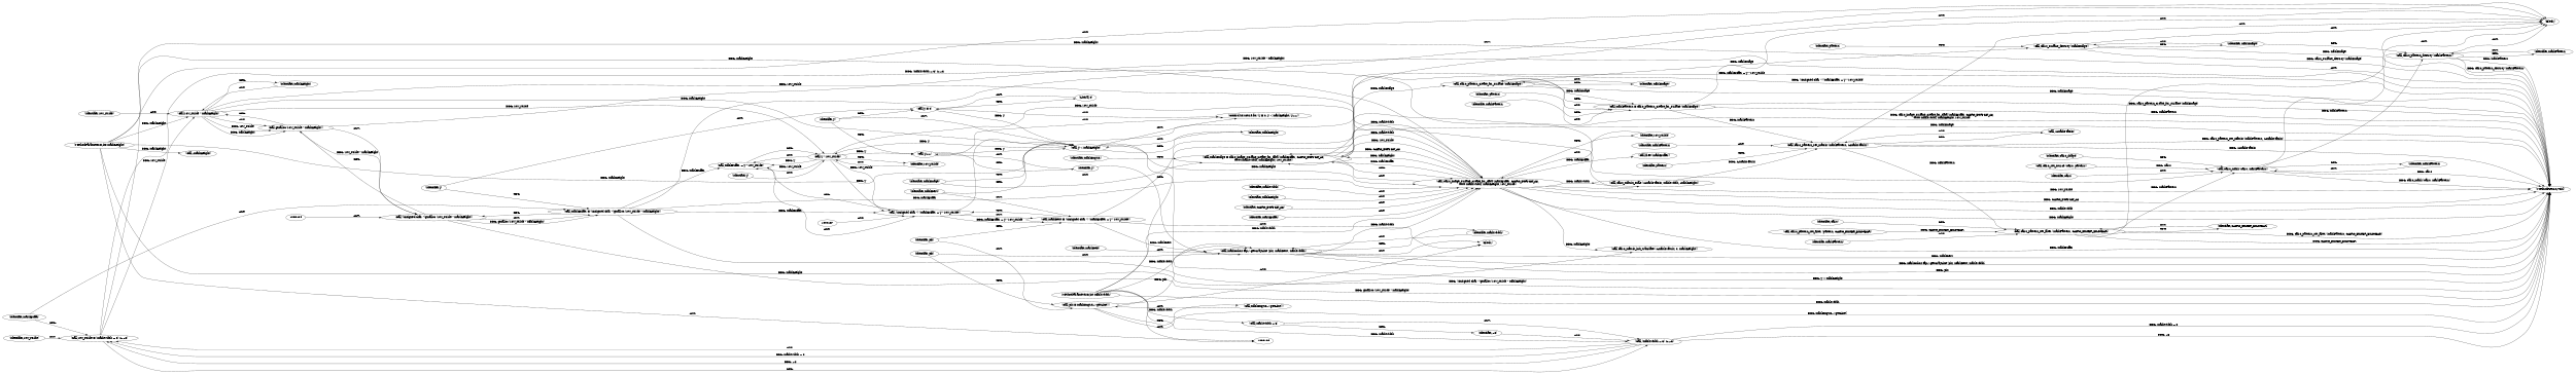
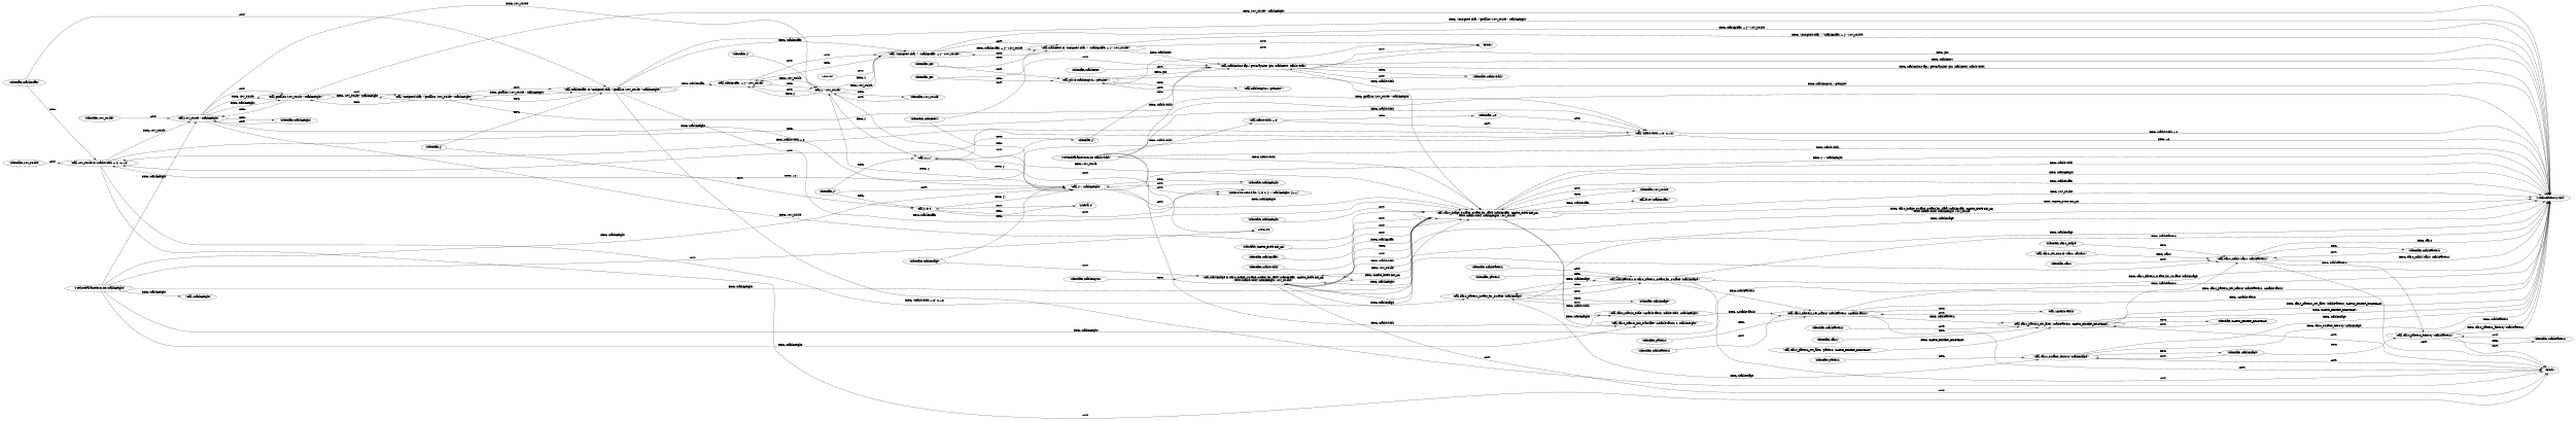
  digraph {
    rankdir=LR
    n1 [label="(Call,maskImage = cairo_image_surface_create_for_data (maskBuffer, CAIRO_FORMAT_A8,\n\t\t\t\t\t\t maskWidth, maskHeight, row_stride))"]
    n2 [label="(Call,cairo_image_surface_create_for_data (maskBuffer, CAIRO_FORMAT_A8,\n\t\t\t\t\t\t maskWidth, maskHeight, row_stride))"]
    n3 [label="(Call,cairo_pattern_create_for_surface (maskImage))"]
    n4 [label="(Block,)"]
    n5 [label="(MethodReturn,void)"]
    n6 [label="(Call,free (maskBuffer))"]
    n7 [label="(Call,cairo_matrix_scale (&maskMatrix, maskWidth, -maskHeight))"]
    n8 [label="(Call,cairo_matrix_init_translate (&maskMatrix, 0, maskHeight))"]
    n9 [label="(Identifier,row_stride)"]
    n10 [label="(Call,maskPattern = cairo_pattern_create_for_surface (maskImage))"]
    n11 [label="(Call,cairo_surface_destroy (maskImage))"]
    n12 [label="(Identifier,maskImage)"]
    n13 [label="(Call,cairo_pattern_set_matrix (maskPattern, &maskMatrix))"]
    n14 [label="(Call,maskBuffer = (unsigned char *)gmalloc (row_stride * maskHeight))"]
    n15 [label="(Call,(unsigned char *)gmalloc (row_stride * maskHeight))"]
    n16 [label="(Call,(unsigned char *) (maskBuffer + y * row_stride))"]
    n17 [label="(Call,maskBuffer + y * row_stride)"]
    n18 [label="(Call,gmalloc (row_stride * maskHeight))"]
    n19 [label="(Call,maskDest = (unsigned char *) (maskBuffer + y * row_stride))"]
    n20 [label="(Call,y * row_stride)"]
    n21 [label="(Call,row_stride * maskHeight)"]
    n22 [label="(Call,y < maskHeight)"]
    n23 [label="(Identifier,maskHeight)"]
    n24 [label="(Call,y++)"]
    n25 [label="(Identifier,row_stride)"]
    n26 [label="(Identifier,maskHeight)"]
    n27 [label="(ControlStructure,for (y = 0; y < maskHeight; y++))"]
    n28 [label="(Call,row_stride = (maskWidth + 3) & ~3)"]
    n29 [label="(Call,(maskWidth + 3) & ~3)"]
    n30 [label="(Call,cairo_mask (cairo, maskPattern))"]
    n31 [label="(Identifier,~3)"]
    n32 [label="(MethodParameterIn,int maskWidth)"]
    n33 [label="(Call,maskColorMap->getGrayLine (pix, maskDest, maskWidth))"]
    n34 [label="(Call,maskWidth + 3)"]
    1000104
    n36 [label="(Identifier,maskWidth)"]
    n37 [label="(Block,)"]
    n38 [label="(MethodParameterIn,int maskHeight)"]
    n39 [label="(Call,-maskHeight)"]
    n40 [label="(Call,pix = maskImgStr->getLine())"]
    n41 [label="(Call,maskImgStr->getLine())"]
    n42 [label="(Identifier,y)"]
    n43 [label="(Call,y = 0)"]
    n44 [label="(Literal,0)"]
    n45 [label="(Identifier,maskImage)"]
    n46 [label="(Call,cairo_pattern_set_filter (maskPattern, CAIRO_FILTER_BILINEAR))"]
    n47 [label="(Call,&maskMatrix)"]
    n48 [label="(Identifier,CAIRO_FILTER_BILINEAR)"]
    n49 [label="(Call,cairo_pattern_destroy (maskPattern))"]
    n50 [label="(Identifier,maskPattern)"]
    n51 [label="(Identifier,maskPattern)"]
    n52 [label="(Identifier,maskPattern)"]
    n53 [label="(Identifier,y)"]
    n54 [label="(Identifier,maskPattern)"]
    n55 [label="(Identifier,cairo_shape)"]
    n56 [label="(Identifier,y)"]
    n57 [label="(Identifier,row_stride)"]
    n58 [label="(Identifier,pattern)"]
    n59 [label="(Identifier,pattern)"]
    n60 [label="(Identifier,maskDest)"]
    n61 [label="(Identifier,maskWidth)"]
    n62 [label="(Identifier,pix)"]
    n63 [label="(Call,cairo_set_source (cairo, pattern))"]
    n64 [label="(Identifier,maskDest)"]
    n65 [label="(Identifier,maskHeight)"]
    n66 [label="(Identifier,row_stride)"]
    n67 [label="(Identifier,pattern)"]
    n68 [label="(Identifier,cairo)"]
    n69 [label="(Identifier,pix)"]
    n70 [label="(Identifier,maskBuffer)"]
    n71 [label="(Call,cairo_pattern_set_filter (pattern, CAIRO_FILTER_BILINEAR))"]
    n72 [label="(Identifier,CAIRO_FORMAT_A8)"]
    n73 [label="(Identifier,cairo)"]
    n74 [label="(Identifier,maskImage)"]
    n75 [label="(Identifier,maskBuffer)"]
    n76 [label="(Identifier,y)"]
    n77 [label="(Identifier,maskImgStr)"]
    n78 [label="(Identifier,maskPattern)"]
-   1000134
    1000157
    n1 -> n2 [label="CFG: "]
    n1 -> n3 [label="DDG: maskImage"]
    n1 -> n4 [label="AST: "]
    n1 -> n5 [label="DDG: cairo_image_surface_create_for_data (maskBuffer, CAIRO_FORMAT_A8,\n\t\t\t\t\t\t maskWidth, maskHeight, row_stride)"]
    n1 -> n5 [label="DDG: maskImage"]
    n2 -> n1 [label="AST: "]
    n2 -> n1 [label="DDG: maskWidth"]
    n2 -> n1 [label="DDG: row_stride"]
    n2 -> n1 [label="DDG: CAIRO_FORMAT_A8"]
    n2 -> n1 [label="DDG: maskHeight"]
    n2 -> n1 [label="DDG: maskBuffer"]
    n2 -> n5 [label="DDG: maskHeight"]
    n2 -> n5 [label="DDG: maskBuffer"]
    n2 -> n5 [label="DDG: row_stride"]
    n2 -> n5 [label="DDG: CAIRO_FORMAT_A8"]
    n2 -> n5 [label="DDG: maskWidth"]
    n2 -> n6 [label="DDG: maskBuffer"]
    n2 -> n7 [label="DDG: maskWidth"]
    n2 -> n8 [label="DDG: maskHeight"]
    n2 -> n9 [label="CFG: "]
    n3 -> n5 [label="DDG: maskImage"]
    n3 -> n10 [label="AST: "]
    n3 -> n10 [label="DDG: maskImage"]
    n3 -> n11 [label="DDG: maskImage"]
    n3 -> n12 [label="CFG: "]
    n7 -> n13 [label="DDG: &maskMatrix"]
    n9 -> n2 [label="AST: "]
    n10 -> n3 [label="CFG: "]
    n10 -> n4 [label="AST: "]
    n10 -> n5 [label="DDG: cairo_pattern_create_for_surface (maskImage)"]
    n10 -> n5 [label="DDG: maskPattern"]
    n10 -> n13 [label="DDG: maskPattern"]
    n11 -> n4 [label="AST: "]
    n11 -> n5 [label="DDG: cairo_surface_destroy (maskImage)"]
    n11 -> n5 [label="DDG: maskImage"]
    n11 -> n45 [label="CFG: "]
    n12 -> n3 [label="AST: "]
    n13 -> n4 [label="AST: "]
    n13 -> n5 [label="DDG: cairo_pattern_set_matrix (maskPattern, &maskMatrix)"]
    n13 -> n5 [label="DDG: &maskMatrix"]
    n13 -> n46 [label="DDG: maskPattern"]
    n13 -> n47 [label="CFG: "]
    n14 -> n2 [label="DDG: maskBuffer"]
    n14 -> n4 [label="AST: "]
    n14 -> n5 [label="DDG: (unsigned char *)gmalloc (row_stride * maskHeight)"]
    n14 -> n15 [label="CFG: "]
    n14 -> n16 [label="DDG: maskBuffer"]
    n14 -> n17 [label="DDG: maskBuffer"]
    n15 -> n5 [label="DDG: gmalloc (row_stride * maskHeight)"]
    n15 -> n14 [label="AST: "]
    n15 -> n14 [label="DDG: gmalloc (row_stride * maskHeight)"]
    n15 -> n18 [label="CFG: "]
    n16 -> n5 [label="DDG: maskBuffer + y * row_stride"]
    n16 -> n17 [label="CFG: "]
    n16 -> n19 [label="AST: "]
    n16 -> n19 [label="DDG: maskBuffer + y * row_stride"]
    n17 -> n16 [label="AST: "]
    n17 -> n20 [label="CFG: "]
    n18 -> n5 [label="DDG: row_stride * maskHeight"]
    n18 -> n15 [label="AST: "]
    n18 -> n15 [label="DDG: row_stride * maskHeight"]
    n18 -> n21 [label="CFG: "]
    n19 -> n5 [label="DDG: (unsigned char *) (maskBuffer + y * row_stride)"]
    n19 -> n16 [label="CFG: "]
    n19 -> n33 [label="DDG: maskDest"]
    n19 -> n37 [label="AST: "]
    n20 -> n2 [label="DDG: row_stride"]
    n20 -> n16 [label="DDG: y"]
    n20 -> n16 [label="DDG: row_stride"]
    n20 -> n17 [label="AST: "]
    n20 -> n17 [label="DDG: y"]
    n20 -> n17 [label="DDG: row_stride"]
    n20 -> n24 [label="DDG: y"]
    n20 -> n25 [label="CFG: "]
    n21 -> n2 [label="DDG: row_stride"]
    n21 -> n18 [label="AST: "]
    n21 -> n18 [label="DDG: row_stride"]
    n21 -> n18 [label="DDG: maskHeight"]
    n21 -> n20 [label="DDG: row_stride"]
    n21 -> n22 [label="DDG: maskHeight"]
    n21 -> n23 [label="CFG: "]
    n22 -> n2 [label="DDG: maskHeight"]
    n22 -> n5 [label="DDG: y < maskHeight"]
    n22 -> n20 [label="DDG: y"]
    n22 -> n26 [label="CFG: "]
    n22 -> n27 [label="AST: "]
    n23 -> n21 [label="AST: "]
    n24 -> n22 [label="DDG: y"]
    n24 -> n27 [label="AST: "]
    n24 -> n42 [label="CFG: "]
    n25 -> n20 [label="AST: "]
    n26 -> n22 [label="AST: "]
    n28 -> n4 [label="AST: "]
    n28 -> n21 [label="DDG: row_stride"]
    n28 -> n29 [label="CFG: "]
    n28 -> n30 [label="DDG: (maskWidth + 3) & ~3"]
    n29 -> n5 [label="DDG: maskWidth + 3"]
    n29 -> n5 [label="DDG: ~3"]
    n29 -> n28 [label="AST: "]
    n29 -> n28 [label="DDG: maskWidth + 3"]
    n29 -> n28 [label="DDG: ~3"]
    n30 -> n4 [label="AST: "]
    n30 -> n5 [label="DDG: cairo"]
    n30 -> n5 [label="DDG: cairo_mask (cairo, maskPattern)"]
    n30 -> n49 [label="DDG: maskPattern"]
    n30 -> n50 [label="CFG: "]
    n31 -> n29 [label="AST: "]
    n32 -> n2 [label="DDG: maskWidth"]
    n32 -> n5 [label="DDG: maskWidth"]
    n32 -> n7 [label="DDG: maskWidth"]
    n32 -> n29 [label="DDG: maskWidth"]
    n32 -> n33 [label="DDG: maskWidth"]
    n32 -> n34 [label="DDG: maskWidth"]
    n32 -> 1000104 [label="AST: "]
    n33 -> n2 [label="DDG: maskWidth"]
    n33 -> n5 [label="DDG: maskDest"]
    n33 -> n5 [label="DDG: maskColorMap->getGrayLine (pix, maskDest, maskWidth)"]
    n33 -> n5 [label="DDG: pix"]
    n33 -> n36 [label="CFG: "]
    n33 -> n37 [label="AST: "]
    n34 -> n29 [label="AST: "]
    n34 -> n31 [label="CFG: "]
    n36 -> n33 [label="AST: "]
    n38 -> n2 [label="DDG: maskHeight"]
    n38 -> n5 [label="DDG: maskHeight"]
    n38 -> n8 [label="DDG: maskHeight"]
    n38 -> n21 [label="DDG: maskHeight"]
    n38 -> n22 [label="DDG: maskHeight"]
    n38 -> 1000104 [label="AST: "]
    n38 -> n39 [label="DDG: maskHeight"]
    n40 -> n5 [label="DDG: maskImgStr->getLine()"]
    n40 -> n33 [label="DDG: pix"]
    n40 -> n37 [label="AST: "]
    n40 -> n41 [label="CFG: "]
    n41 -> n40 [label="AST: "]
    n42 -> n24 [label="AST: "]
    n42 -> n33 [label="CFG: "]
    n43 -> n22 [label="DDG: y"]
    n43 -> n27 [label="AST: "]
    n43 -> n44 [label="CFG: "]
    n44 -> n43 [label="AST: "]
    n45 -> n11 [label="AST: "]
    n45 -> n49 [label="CFG: "]
    n46 -> n4 [label="AST: "]
    n46 -> n5 [label="DDG: CAIRO_FILTER_BILINEAR"]
    n46 -> n5 [label="DDG: cairo_pattern_set_filter (maskPattern, CAIRO_FILTER_BILINEAR)"]
    n46 -> n30 [label="DDG: maskPattern"]
    n46 -> n48 [label="CFG: "]
    n47 -> n13 [label="AST: "]
    n48 -> n46 [label="AST: "]
    n49 -> n4 [label="AST: "]
    n49 -> n5 [label="DDG: maskPattern"]
    n49 -> n5 [label="DDG: cairo_pattern_destroy (maskPattern)"]
    n49 -> n51 [label="CFG: "]
    n50 -> n30 [label="AST: "]
    n51 -> n49 [label="AST: "]
    n52 -> n10 [label="AST: "]
    n53 -> n14 [label="CFG: "]
    n53 -> n43 [label="AST: "]
    n54 -> n13 [label="AST: "]
    n55 -> n30 [label="CFG: "]
    n56 -> n20 [label="AST: "]
    n57 -> n21 [label="AST: "]
    n58 -> n13 [label="CFG: "]
    n59 -> n11 [label="CFG: "]
    n60 -> n19 [label="AST: "]
    n60 -> n22 [label="CFG: "]
    n61 -> n2 [label="AST: "]
    n62 -> n19 [label="CFG: "]
    n62 -> n40 [label="AST: "]
    n63 -> n30 [label="DDG: cairo"]
    n64 -> n33 [label="AST: "]
    n65 -> n2 [label="AST: "]
    n66 -> n28 [label="AST: "]
    n67 -> n10 [label="CFG: "]
    n68 -> n46 [label="CFG: "]
    n69 -> n33 [label="AST: "]
    n69 -> n40 [label="CFG: "]
    n70 -> n14 [label="AST: "]
    n70 -> n28 [label="CFG: "]
    n71 -> n46 [label="DDG: CAIRO_FILTER_BILINEAR"]
    n72 -> n2 [label="AST: "]
    n73 -> n30 [label="AST: "]
    n74 -> n1 [label="AST: "]
    n74 -> n22 [label="CFG: "]
    n75 -> n2 [label="AST: "]
    n76 -> n22 [label="AST: "]
    n76 -> n24 [label="CFG: "]
    n76 -> n43 [label="CFG: "]
    n77 -> n1 [label="CFG: "]
    n78 -> n46 [label="AST: "]
-   1000134 -> n15 [label="AST: "]
    1000157 -> n16 [label="AST: "]
  }
